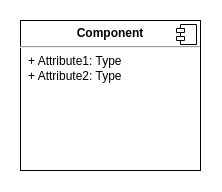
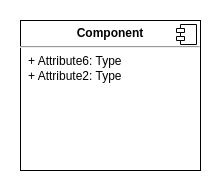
  <mxCell id="0" />
  <mxCell id="1" parent="0" />
- <mxCell id="2" value="&lt;p style=&quot;margin:0px;margin-top:6px;text-align:center;&quot;&gt;&lt;b&gt;Component&lt;/b&gt;&lt;/p&gt;&lt;hr/&gt;&lt;p style=&quot;margin:0px;margin-left:8px;&quot;&gt;+ Attribute1: Type&lt;br/&gt;+ Attribute2: Type&lt;/p&gt;" style="align=left;overflow=fill;html=1;dropTarget=0;" vertex="1" parent="1"><mxGeometry x="20" y="20" width="180" height="150" as="geometry" /></mxCell>
+ <mxCell id="2" value="&lt;p style=&quot;margin:0px;margin-top:6px;text-align:center;&quot;&gt;&lt;b&gt;Component&lt;/b&gt;&lt;/p&gt;&lt;hr/&gt;&lt;p style=&quot;margin:0px;margin-left:8px;&quot;&gt;+ Attribute6: Type&lt;br/&gt;+ Attribute2: Type&lt;/p&gt;" style="align=left;overflow=fill;html=1;dropTarget=0;" vertex="1" parent="1"><mxGeometry x="20" y="20" width="180" height="150" as="geometry" /></mxCell>
  <mxCell id="3" value="" style="shape=component;jettyWidth=8;jettyHeight=4;" vertex="1" parent="2"><mxGeometry x="1" width="20" height="20" relative="1" as="geometry"><mxPoint x="-24" y="4" as="offset" /></mxGeometry></mxCell>
